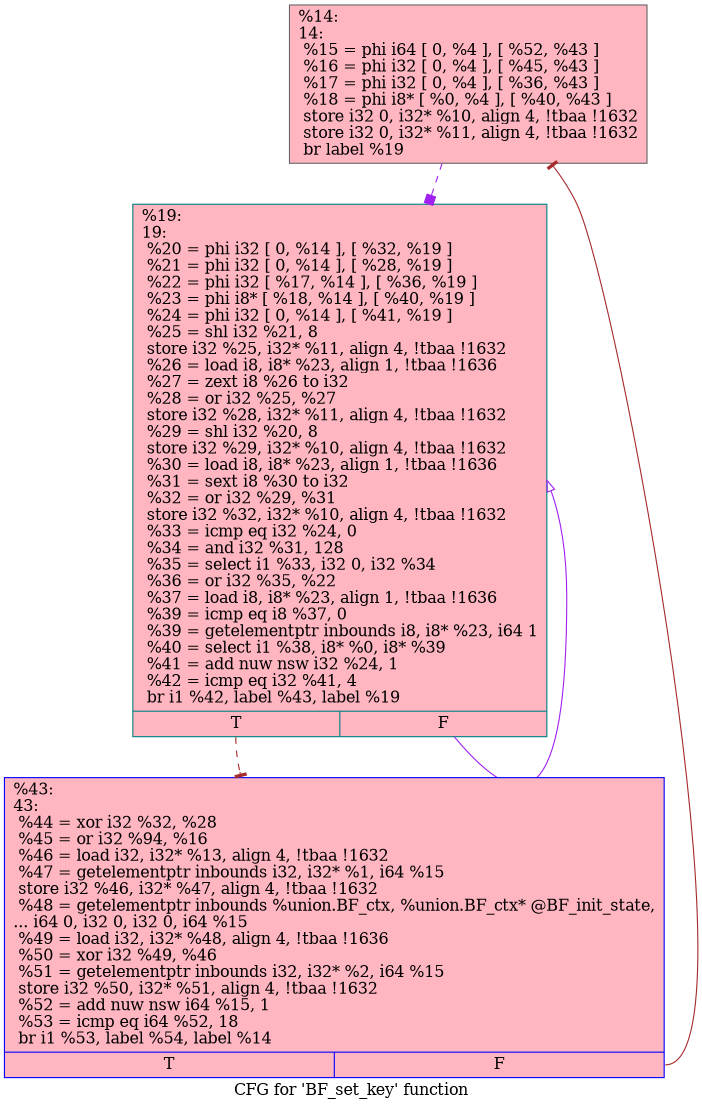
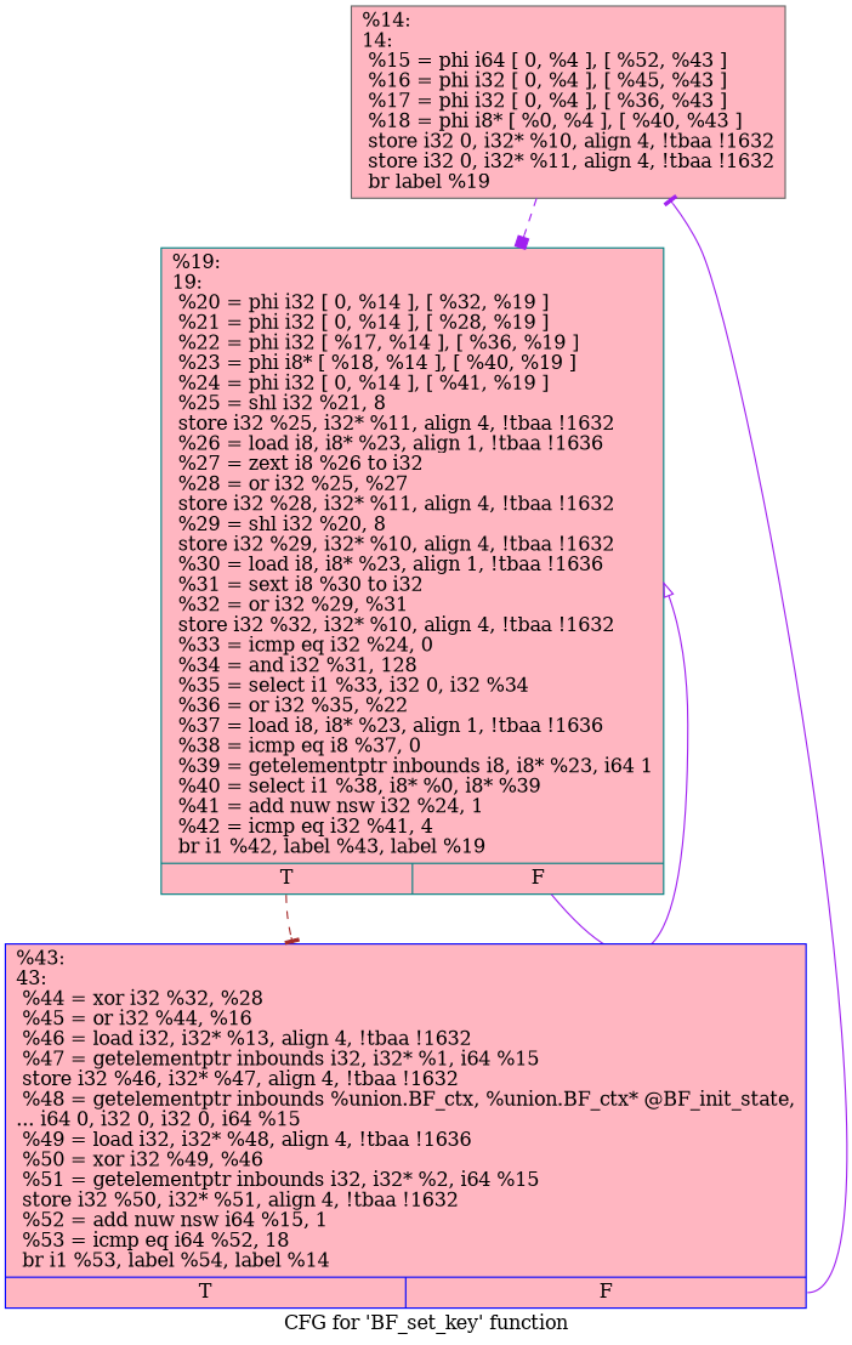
  digraph {
    label="CFG for 'BF_set_key' function"
    node [fillcolor=lightpink shape=record style=filled]
    edge [arrowhead=tee color=purple style=dashed tailport=s1]
    n1 [color=gray40 label="{%14:\l14:                                               \l  %15 = phi i64 [ 0, %4 ], [ %52, %43 ]\l  %16 = phi i32 [ 0, %4 ], [ %45, %43 ]\l  %17 = phi i32 [ 0, %4 ], [ %36, %43 ]\l  %18 = phi i8* [ %0, %4 ], [ %40, %43 ]\l  store i32 0, i32* %10, align 4, !tbaa !1632\l  store i32 0, i32* %11, align 4, !tbaa !1632\l  br label %19\l}"]
-   n2 [color=teal label="{%19:\l19:                                               \l  %20 = phi i32 [ 0, %14 ], [ %32, %19 ]\l  %21 = phi i32 [ 0, %14 ], [ %28, %19 ]\l  %22 = phi i32 [ %17, %14 ], [ %36, %19 ]\l  %23 = phi i8* [ %18, %14 ], [ %40, %19 ]\l  %24 = phi i32 [ 0, %14 ], [ %41, %19 ]\l  %25 = shl i32 %21, 8\l  store i32 %25, i32* %11, align 4, !tbaa !1632\l  %26 = load i8, i8* %23, align 1, !tbaa !1636\l  %27 = zext i8 %26 to i32\l  %28 = or i32 %25, %27\l  store i32 %28, i32* %11, align 4, !tbaa !1632\l  %29 = shl i32 %20, 8\l  store i32 %29, i32* %10, align 4, !tbaa !1632\l  %30 = load i8, i8* %23, align 1, !tbaa !1636\l  %31 = sext i8 %30 to i32\l  %32 = or i32 %29, %31\l  store i32 %32, i32* %10, align 4, !tbaa !1632\l  %33 = icmp eq i32 %24, 0\l  %34 = and i32 %31, 128\l  %35 = select i1 %33, i32 0, i32 %34\l  %36 = or i32 %35, %22\l  %37 = load i8, i8* %23, align 1, !tbaa !1636\l  %39 = icmp eq i8 %37, 0\l  %39 = getelementptr inbounds i8, i8* %23, i64 1\l  %40 = select i1 %38, i8* %0, i8* %39\l  %41 = add nuw nsw i32 %24, 1\l  %42 = icmp eq i32 %41, 4\l  br i1 %42, label %43, label %19\l|{<s0>T|<s1>F}}"]
-   n3 [color=blue label="{%43:\l43:                                               \l  %44 = xor i32 %32, %28\l  %45 = or i32 %94, %16\l  %46 = load i32, i32* %13, align 4, !tbaa !1632\l  %47 = getelementptr inbounds i32, i32* %1, i64 %15\l  store i32 %46, i32* %47, align 4, !tbaa !1632\l  %48 = getelementptr inbounds %union.BF_ctx, %union.BF_ctx* @BF_init_state,\l... i64 0, i32 0, i32 0, i64 %15\l  %49 = load i32, i32* %48, align 4, !tbaa !1636\l  %50 = xor i32 %49, %46\l  %51 = getelementptr inbounds i32, i32* %2, i64 %15\l  store i32 %50, i32* %51, align 4, !tbaa !1632\l  %52 = add nuw nsw i64 %15, 1\l  %53 = icmp eq i64 %52, 18\l  br i1 %53, label %54, label %14\l|{<s0>T|<s1>F}}"]
+   n2 [color=teal label="{%19:\l19:                                               \l  %20 = phi i32 [ 0, %14 ], [ %32, %19 ]\l  %21 = phi i32 [ 0, %14 ], [ %28, %19 ]\l  %22 = phi i32 [ %17, %14 ], [ %36, %19 ]\l  %23 = phi i8* [ %18, %14 ], [ %40, %19 ]\l  %24 = phi i32 [ 0, %14 ], [ %41, %19 ]\l  %25 = shl i32 %21, 8\l  store i32 %25, i32* %11, align 4, !tbaa !1632\l  %26 = load i8, i8* %23, align 1, !tbaa !1636\l  %27 = zext i8 %26 to i32\l  %28 = or i32 %25, %27\l  store i32 %28, i32* %11, align 4, !tbaa !1632\l  %29 = shl i32 %20, 8\l  store i32 %29, i32* %10, align 4, !tbaa !1632\l  %30 = load i8, i8* %23, align 1, !tbaa !1636\l  %31 = sext i8 %30 to i32\l  %32 = or i32 %29, %31\l  store i32 %32, i32* %10, align 4, !tbaa !1632\l  %33 = icmp eq i32 %24, 0\l  %34 = and i32 %31, 128\l  %35 = select i1 %33, i32 0, i32 %34\l  %36 = or i32 %35, %22\l  %37 = load i8, i8* %23, align 1, !tbaa !1636\l  %38 = icmp eq i8 %37, 0\l  %39 = getelementptr inbounds i8, i8* %23, i64 1\l  %40 = select i1 %38, i8* %0, i8* %39\l  %41 = add nuw nsw i32 %24, 1\l  %42 = icmp eq i32 %41, 4\l  br i1 %42, label %43, label %19\l|{<s0>T|<s1>F}}"]
+   n3 [color=blue label="{%43:\l43:                                               \l  %44 = xor i32 %32, %28\l  %45 = or i32 %44, %16\l  %46 = load i32, i32* %13, align 4, !tbaa !1632\l  %47 = getelementptr inbounds i32, i32* %1, i64 %15\l  store i32 %46, i32* %47, align 4, !tbaa !1632\l  %48 = getelementptr inbounds %union.BF_ctx, %union.BF_ctx* @BF_init_state,\l... i64 0, i32 0, i32 0, i64 %15\l  %49 = load i32, i32* %48, align 4, !tbaa !1636\l  %50 = xor i32 %49, %46\l  %51 = getelementptr inbounds i32, i32* %2, i64 %15\l  store i32 %50, i32* %51, align 4, !tbaa !1632\l  %52 = add nuw nsw i64 %15, 1\l  %53 = icmp eq i64 %52, 18\l  br i1 %53, label %54, label %14\l|{<s0>T|<s1>F}}"]
    n1 -> n2 [arrowhead=box tailport=""]
    n2 -> n2 [arrowhead=onormal style=solid]
    n2 -> n3 [color=brown tailport=s0]
-   n3 -> n1 [color=brown style=solid]
+   n3 -> n1 [style=solid]
  }
